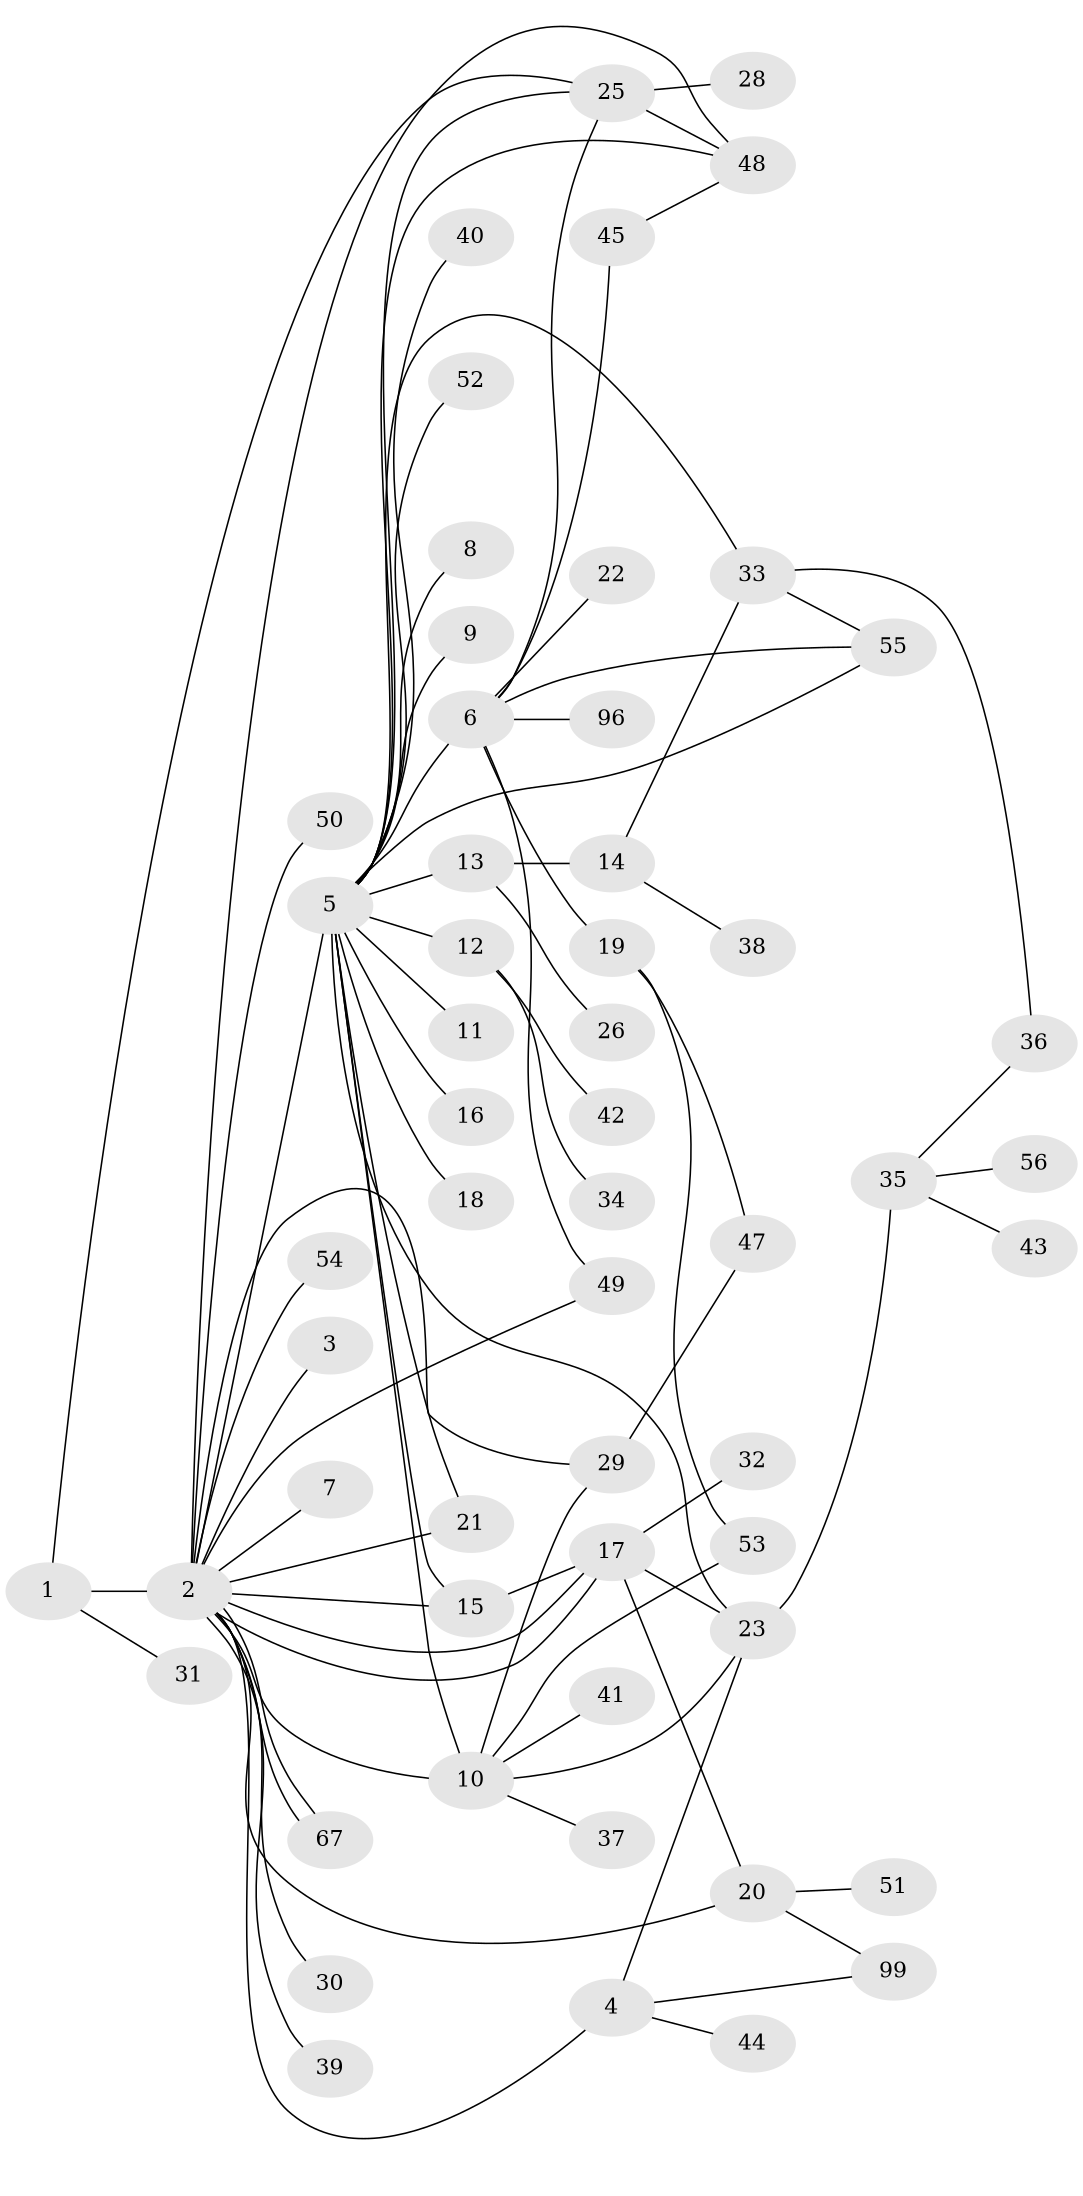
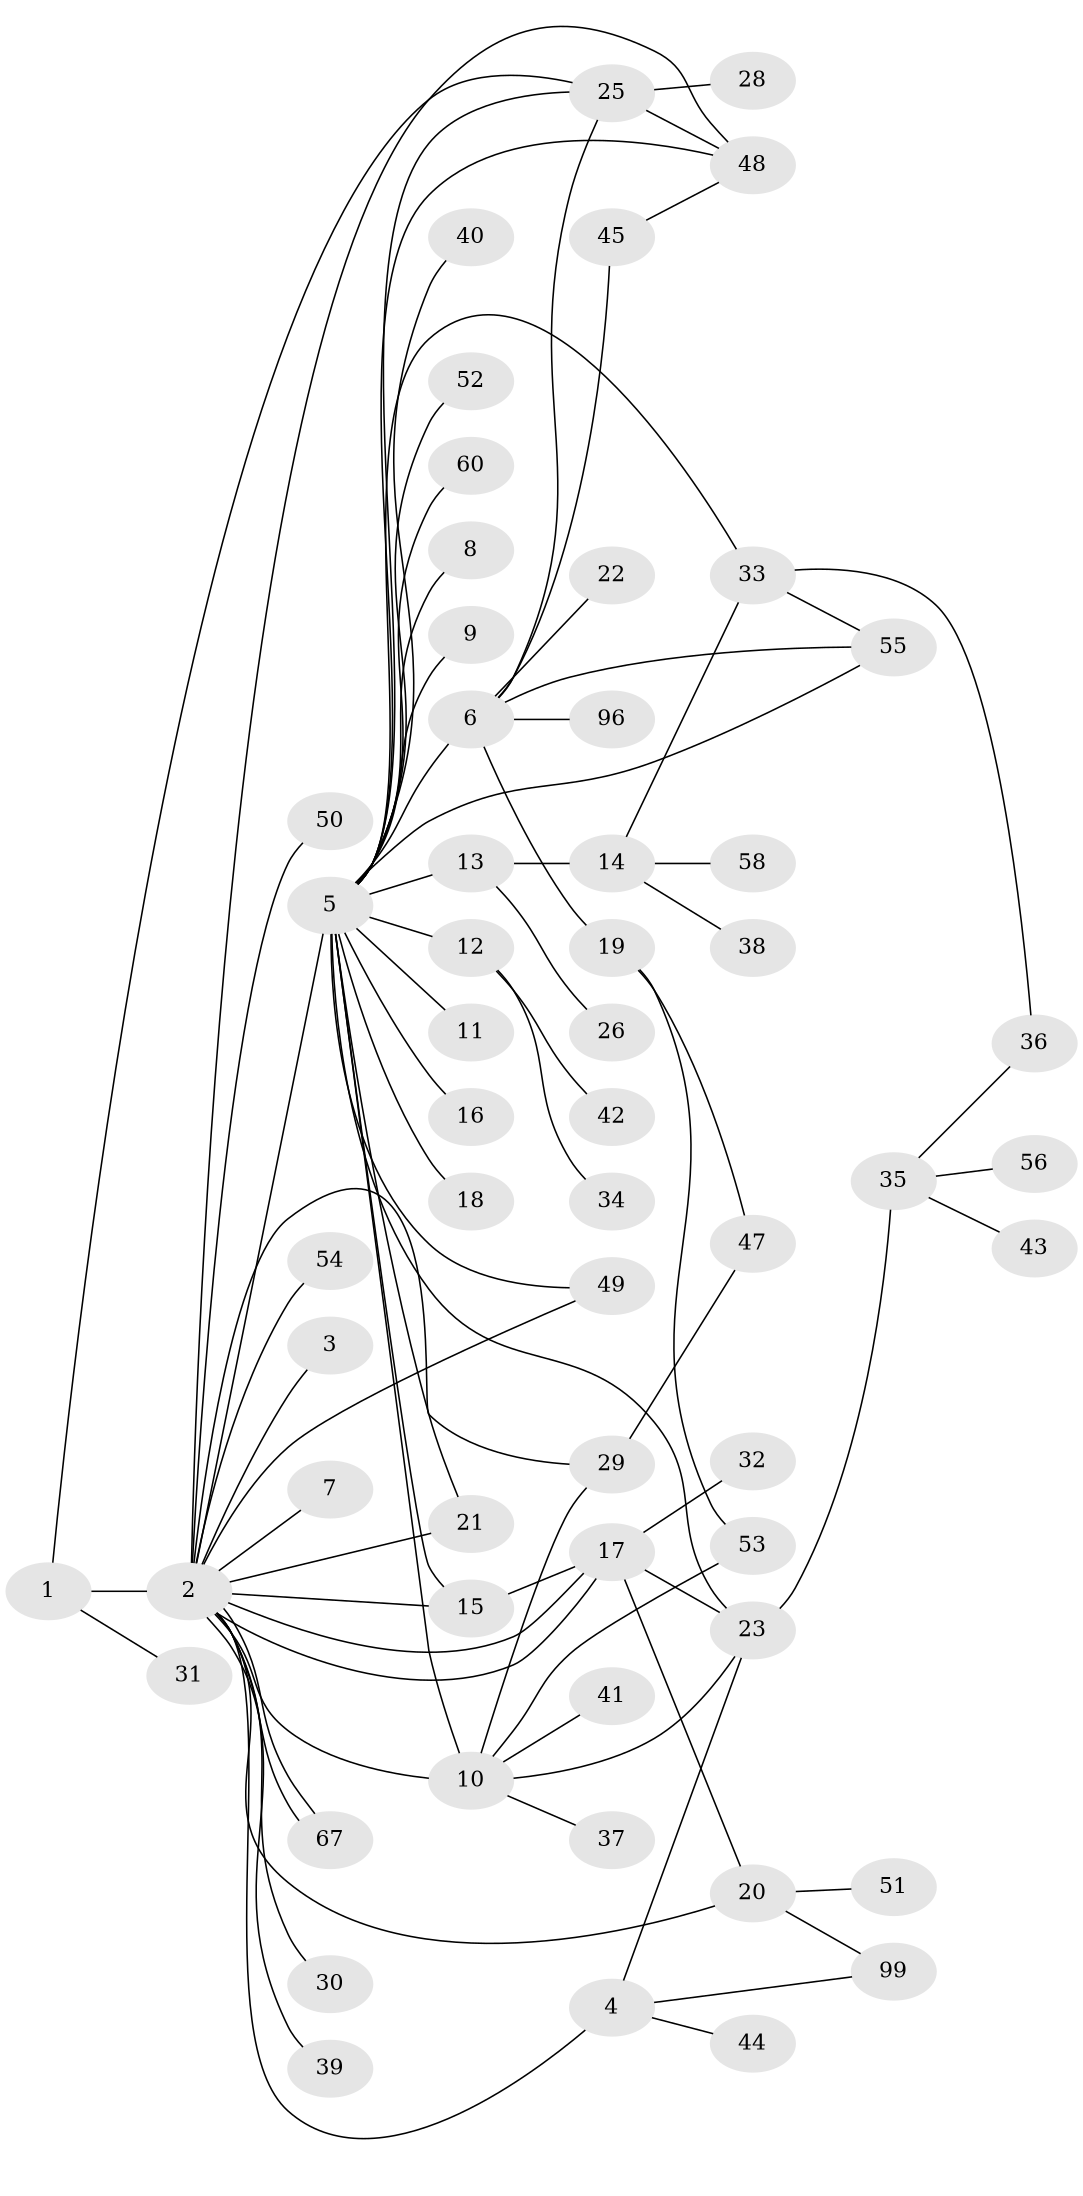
  graph {
    rankdir=LR
    node [color=gray90 style=filled]
    1
    2
    25
    31
    3
    4
    5
    7
    10
    15
    17
    20
    21
    n14 [label=67]
    29
    30
    39
    48
    49
    50
    54
    28
    23
    44
    n25 [label=99]
    6
    8
    9
    11
    12
    13
    16
    18
    33
    40
    52
    55
+   60
    53
    37
    41
    32
    51
    47
    35
    19
    22
    45
    n49 [label=96]
    34
    42
    14
    26
    36
    38
+   58
    43
    56
    1 -- 2
    1 -- 25
    1 -- 31
    2 -- 3
    2 -- 4
    2 -- 5
    2 -- 7
    2 -- 10
    2 -- 15
    2 -- 17
    2 -- 17
    2 -- 20
    2 -- 21
    2 -- n14
    2 -- n14
    2 -- 29
    2 -- 30
    2 -- 39
    2 -- 48
    2 -- 49
    2 -- 50
    2 -- 54
    25 -- 48
    25 -- 28
    4 -- 23
    4 -- 44
    4 -- n25
    5 -- 25
    5 -- 10
    5 -- 15
    5 -- 21
    5 -- 48
-   6 -- 49
+   5 -- 49
    5 -- 23
    5 -- 6
    5 -- 8
    5 -- 9
    5 -- 11
    5 -- 12
    5 -- 13
    5 -- 16
    5 -- 18
    5 -- 33
    5 -- 40
    5 -- 52
    5 -- 55
+   5 -- 60
    10 -- 29
    10 -- 23
    10 -- 53
    10 -- 37
    10 -- 41
    15 -- 17
    17 -- 20
    17 -- 23
    17 -- 32
    20 -- n25
    20 -- 51
    29 -- 47
    23 -- 35
    6 -- 25
    6 -- 55
    6 -- 19
    6 -- 22
    6 -- 45
    6 -- n49
    12 -- 34
    12 -- 42
    13 -- 14
    13 -- 26
    33 -- 55
    33 -- 36
    35 -- 36
    35 -- 43
    35 -- 56
    19 -- 53
    19 -- 47
    45 -- 48
    14 -- 33
    14 -- 38
+   14 -- 58
  }
